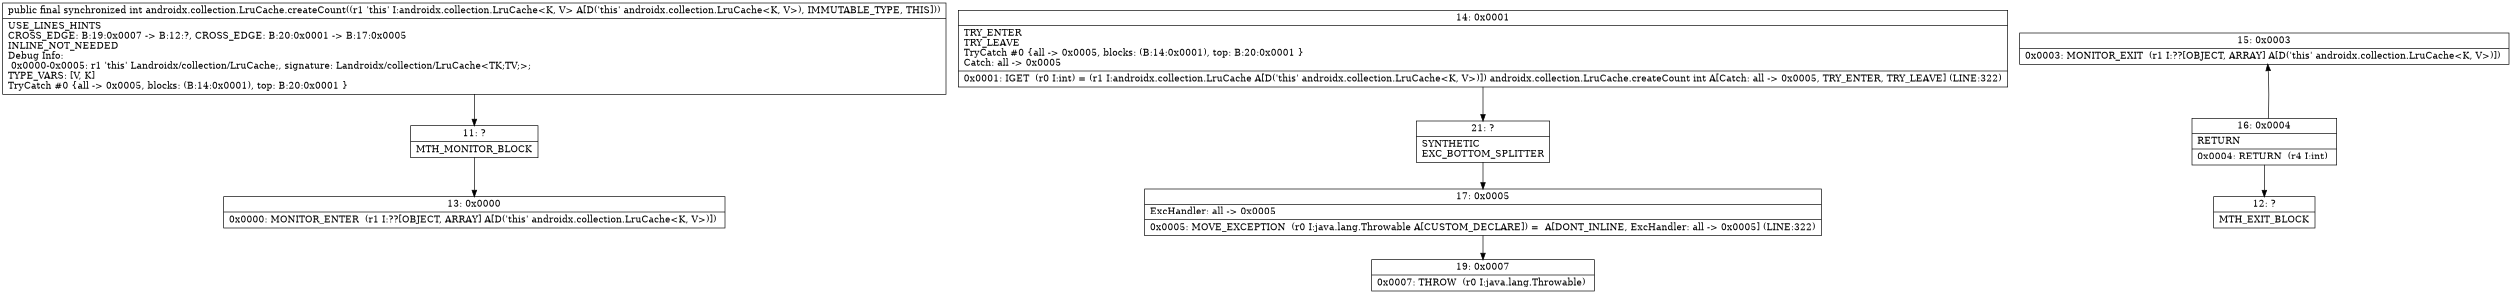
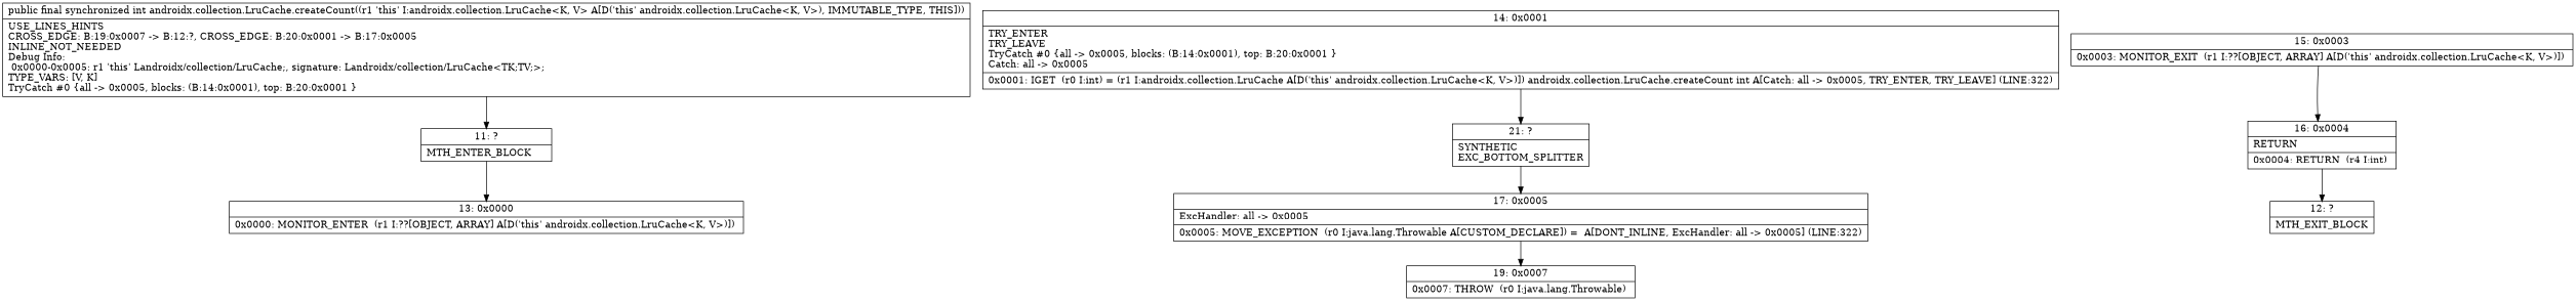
  digraph {
    node [shape=record]
-   n1 [label="{11\:\ ?|MTH_MONITOR_BLOCK\l}"]
+   n1 [label="{11\:\ ?|MTH_ENTER_BLOCK\l}"]
    n2 [label="{13\:\ 0x0000|0x0000: MONITOR_ENTER  (r1 I:??[OBJECT, ARRAY] A[D('this' androidx.collection.LruCache\<K, V\>)]) \l}"]
    n3 [label="{14\:\ 0x0001|TRY_ENTER\lTRY_LEAVE\lTryCatch #0 \{all \-\> 0x0005, blocks: (B:14:0x0001), top: B:20:0x0001 \}\lCatch: all \-\> 0x0005\l|0x0001: IGET  (r0 I:int) = (r1 I:androidx.collection.LruCache A[D('this' androidx.collection.LruCache\<K, V\>)]) androidx.collection.LruCache.createCount int A[Catch: all \-\> 0x0005, TRY_ENTER, TRY_LEAVE] (LINE:322)\l}"]
    n4 [label="{21\:\ ?|SYNTHETIC\lEXC_BOTTOM_SPLITTER\l}"]
    n5 [label="{17\:\ 0x0005|ExcHandler: all \-\> 0x0005\l|0x0005: MOVE_EXCEPTION  (r0 I:java.lang.Throwable A[CUSTOM_DECLARE]) =  A[DONT_INLINE, ExcHandler: all \-\> 0x0005] (LINE:322)\l}"]
    n6 [label="{19\:\ 0x0007|0x0007: THROW  (r0 I:java.lang.Throwable) \l}"]
    n7 [label="{15\:\ 0x0003|0x0003: MONITOR_EXIT  (r1 I:??[OBJECT, ARRAY] A[D('this' androidx.collection.LruCache\<K, V\>)]) \l}"]
    n8 [label="{16\:\ 0x0004|RETURN\l|0x0004: RETURN  (r4 I:int) \l}"]
    n9 [label="{12\:\ ?|MTH_EXIT_BLOCK\l}"]
    n10 [label="{public final synchronized int androidx.collection.LruCache.createCount((r1 'this' I:androidx.collection.LruCache\<K, V\> A[D('this' androidx.collection.LruCache\<K, V\>), IMMUTABLE_TYPE, THIS]))  | USE_LINES_HINTS\lCROSS_EDGE: B:19:0x0007 \-\> B:12:?, CROSS_EDGE: B:20:0x0001 \-\> B:17:0x0005\lINLINE_NOT_NEEDED\lDebug Info:\l  0x0000\-0x0005: r1 'this' Landroidx\/collection\/LruCache;, signature: Landroidx\/collection\/LruCache\<TK;TV;\>;\lTYPE_VARS: [V, K]\lTryCatch #0 \{all \-\> 0x0005, blocks: (B:14:0x0001), top: B:20:0x0001 \}\l}"]
    n1 -> n2
    n3 -> n4
    n4 -> n5
    n5 -> n6
-   n8 -> n7
+   n7 -> n8
    n8 -> n9
    n10 -> n1
  }
